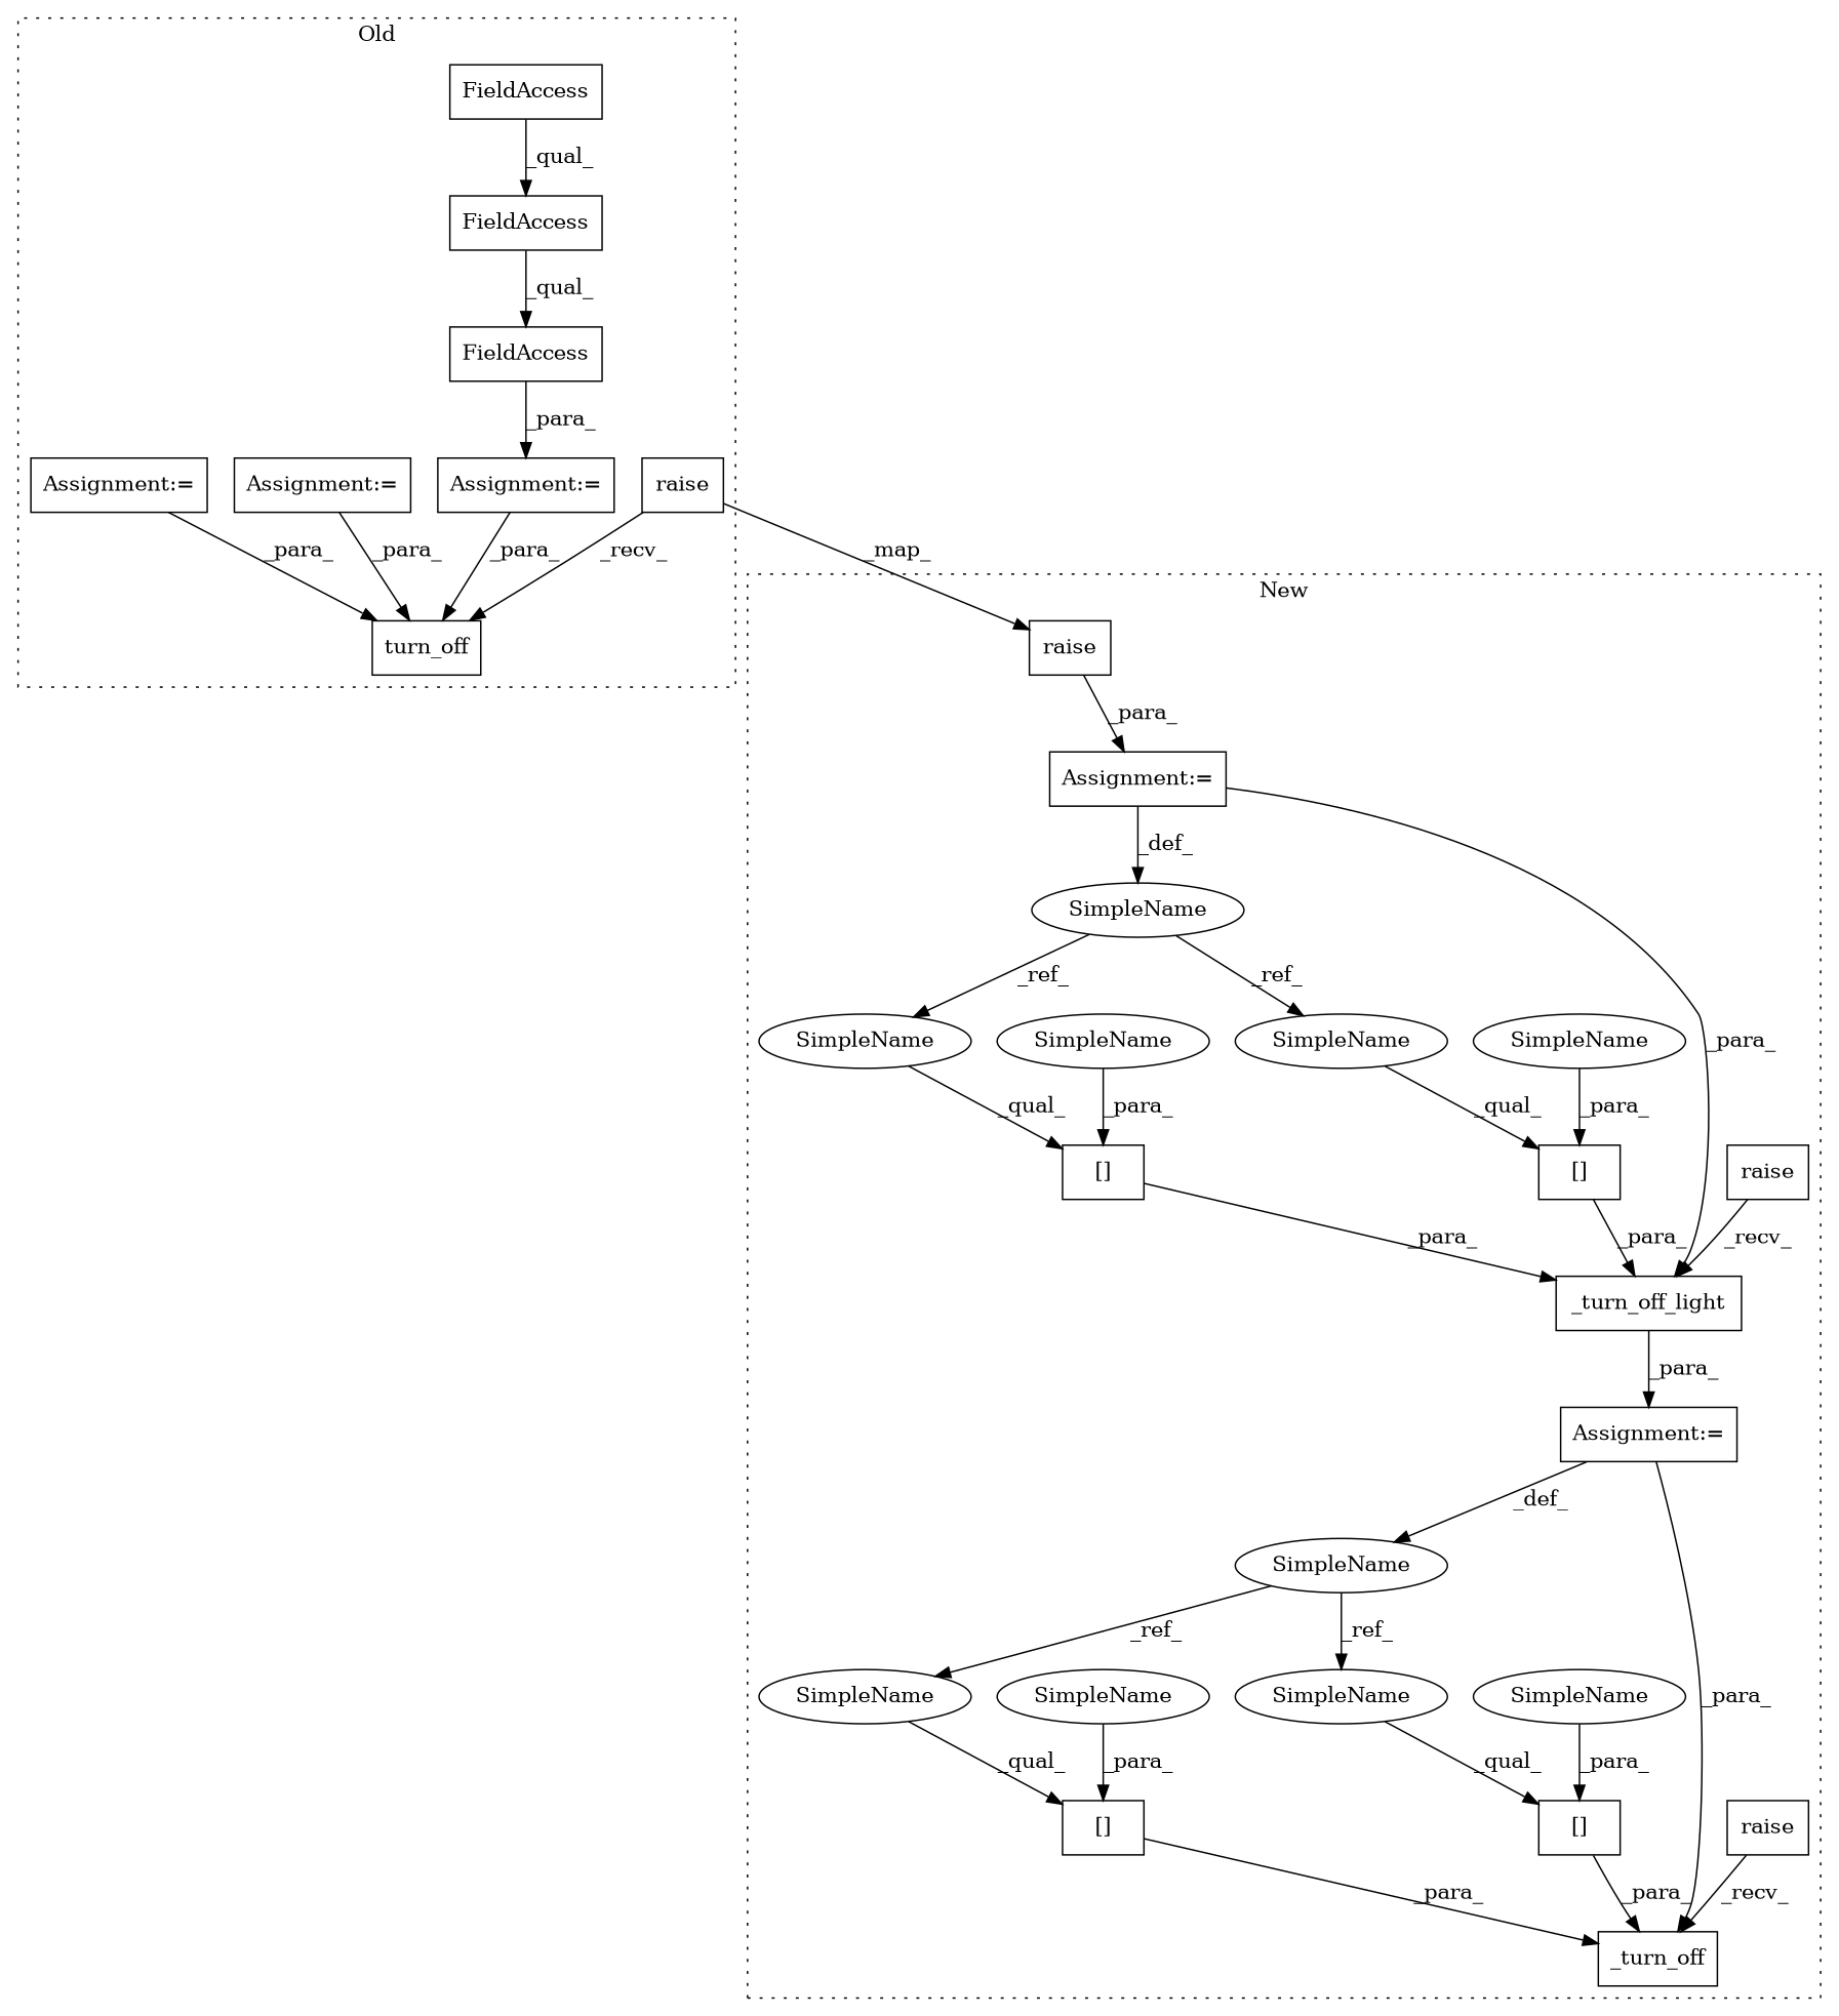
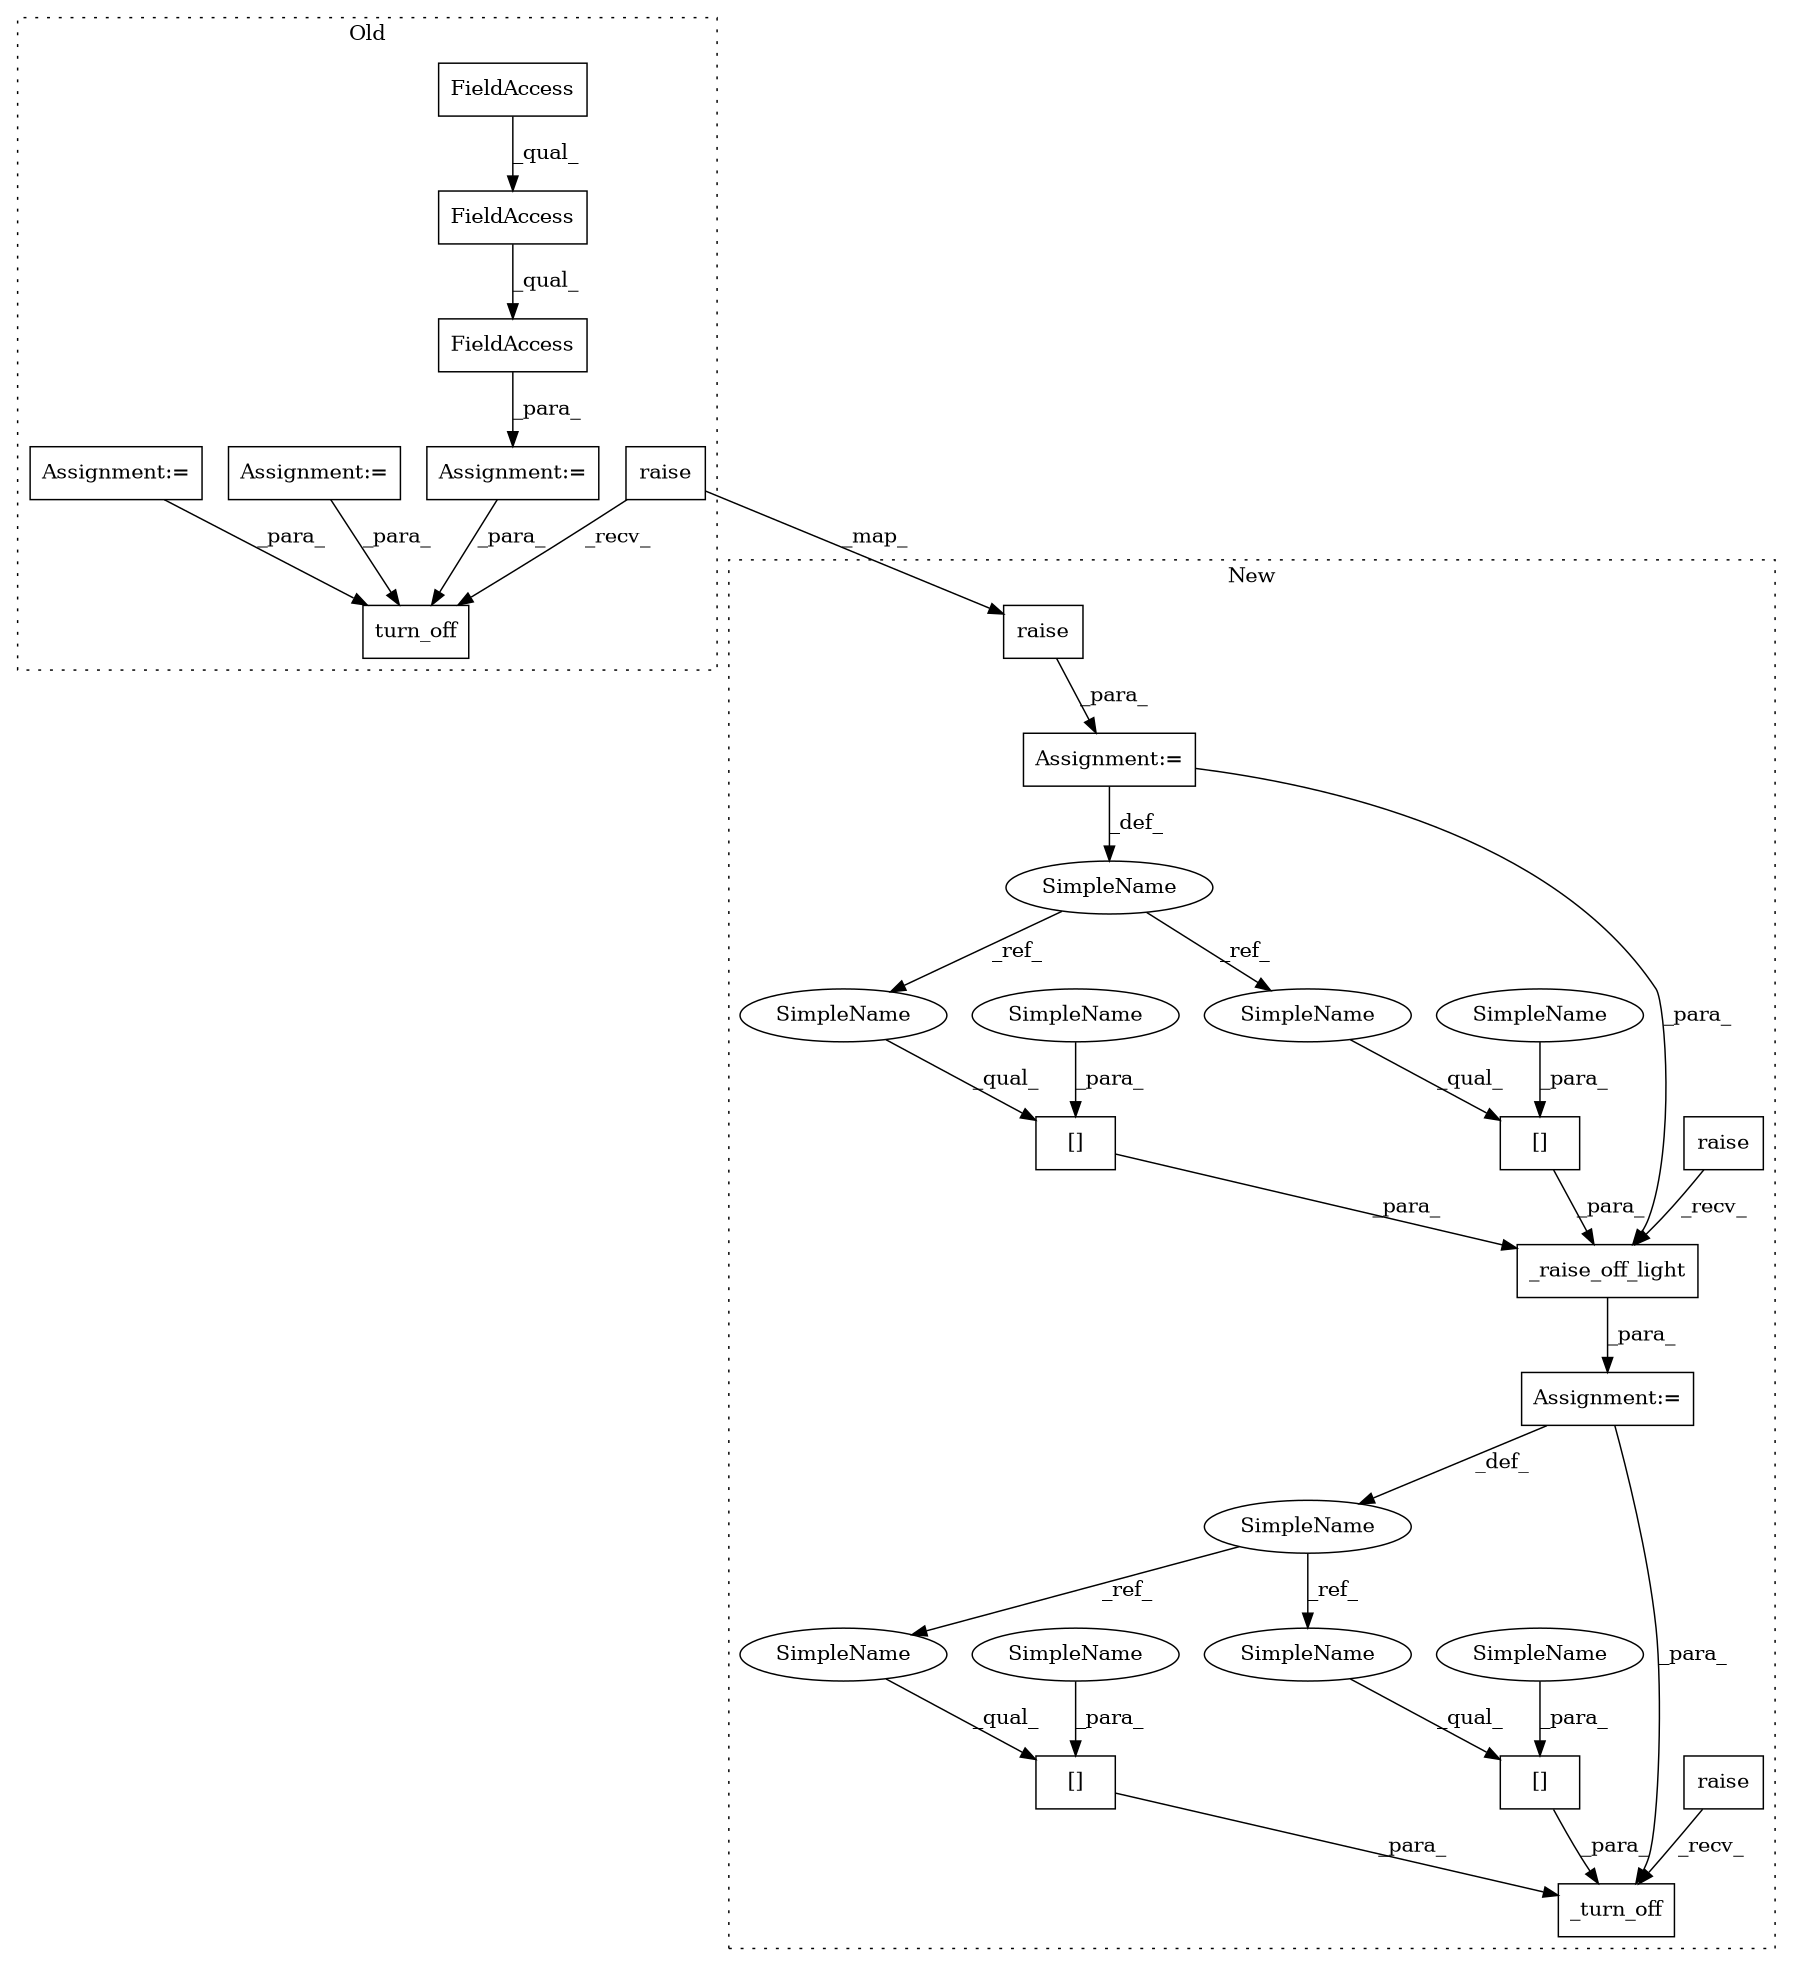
  digraph {
    node [a=42 l=3 s=6615 shape=box]
    n1 [a=32 l="9,1" label=turn_off s="6879,6904"]
    n2 [a=32 l=7 label=raise s=6871]
    n3 [a=7 l=1 label="Assignment:=" s=6614]
    n4 [a=22 l=25 label=FieldAccess]
    n5 [a=22 l=18 label=FieldAccess]
    n6 [a=22 l=12 label=FieldAccess]
    n7 [a=7 l=1 label="Assignment:=" s=6656]
    n8 [a=7 l=1 label="Assignment:=" s=6692]
    n9 [a=2 l="4,1" label="[]" s="9607,9621"]
    n10 [label=SimpleName s=9497 shape=ellipse]
    n11 [a=2 l="4,1" label="[]" s="9586,9605"]
    n12 [a=2 l="4,1" label="[]" s="9546,9560"]
    n13 [a=32 l="10,1" label=_turn_off s="9576,9622"]
    n14 [a=2 l="4,1" label="[]" s="9525,9544"]
    n15 [a=32 l=7 label=raise s=9568]
    n16 [label=SimpleName s=9461 shape=ellipse]
    n17 [a=32 l=7 label=raise s=9501]
    n18 [a=32 l=7 label=raise s=9465]
-   n19 [a=32 l="16,1" label=_turn_off_light s="9509,9561"]
+   n19 [a=32 l="16,1" label=_raise_off_light s="9509,9561"]
    n20 [a=7 l=1 label="Assignment:=" s=9500]
    n21 [a=7 l=1 label="Assignment:=" s=9464]
    n22 [l=10 label=SimpleName s=9550 shape=ellipse]
    n23 [l=10 label=SimpleName s=9611 shape=ellipse]
    n24 [l=15 label=SimpleName s=9529 shape=ellipse]
    n25 [l=15 label=SimpleName s=9590 shape=ellipse]
    n26 [label=SimpleName s=9525 shape=ellipse]
    n27 [label=SimpleName s=9546 shape=ellipse]
    n28 [label=SimpleName s=9607 shape=ellipse]
    n29 [label=SimpleName s=9586 shape=ellipse]
    subgraph cluster_1 {
      label=Old
      style=dotted
      n1
      n2
      n3
      n4
      n5
      n6
      n7
      n8
    }
    subgraph cluster_2 {
      label=New
      style=dotted
      n9
      n10
      n11
      n12
      n13
      n14
      n15
      n16
      n17
      n18
      n19
      n20
      n21
      n22
      n23
      n24
      n25
      n26
      n27
      n28
      n29
    }
    n2 -> n1 [label=_recv_]
    n2 -> n18 [label=_map_]
    n3 -> n1 [label=_para_]
    n4 -> n3 [label=_para_]
    n5 -> n4 [label=_qual_]
    n6 -> n5 [label=_qual_]
    n7 -> n1 [label=_para_]
    n8 -> n1 [label=_para_]
    n9 -> n13 [label=_para_]
    n10 -> n28 [label=_ref_]
    n10 -> n29 [label=_ref_]
    n11 -> n13 [label=_para_]
    n12 -> n19 [label=_para_]
    n14 -> n19 [label=_para_]
    n15 -> n13 [label=_recv_]
    n16 -> n26 [label=_ref_]
    n16 -> n27 [label=_ref_]
    n17 -> n19 [label=_recv_]
    n18 -> n21 [label=_para_]
    n19 -> n20 [label=_para_]
    n20 -> n10 [label=_def_]
    n20 -> n13 [label=_para_]
    n21 -> n16 [label=_def_]
    n21 -> n19 [label=_para_]
    n22 -> n12 [label=_para_]
    n23 -> n9 [label=_para_]
    n24 -> n14 [label=_para_]
    n25 -> n11 [label=_para_]
    n26 -> n14 [label=_qual_]
    n27 -> n12 [label=_qual_]
    n28 -> n9 [label=_qual_]
    n29 -> n11 [label=_qual_]
  }
